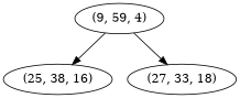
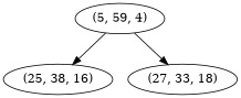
  digraph {
-   "(5, 59, 4)" [label="(9, 59, 4)"]
+   "(5, 59, 4)"
    "(25, 38, 16)"
    "(27, 33, 18)"
    "(5, 59, 4)" -> "(25, 38, 16)"
    "(5, 59, 4)" -> "(27, 33, 18)"
  }
